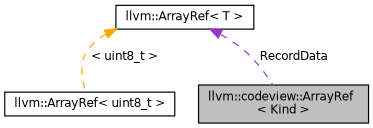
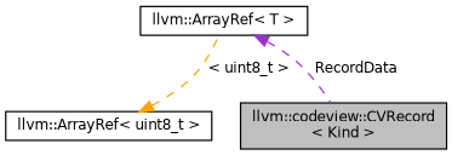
  digraph {
    node [color=black fontname=Helvetica fontsize=10 shape=record]
    edge [dir=back fontname=Helvetica fontsize=10 labelfontname=Helvetica labelfontsize=10 style=dashed]
-   n1 [fillcolor=grey75 fontcolor=black height=0.2 label="llvm::codeview::ArrayRef\l\< Kind \>" style=filled width=0.4]
+   n1 [fillcolor=grey75 fontcolor=black height=0.2 label="llvm::codeview::CVRecord\l\< Kind \>" style=filled width=0.4]
    n2 [height=0.2 label="llvm::ArrayRef\< uint8_t \>" width=0.4]
    n3 [height=0.2 label="llvm::ArrayRef\< T \>" width=0.4]
    n3 -> n1 [color=darkorchid3 label=" RecordData"]
-   n3 -> n2 [color=orange label=" \< uint8_t \>"]
+   n2 -> n3 [color=orange label=" \< uint8_t \>"]
  }
